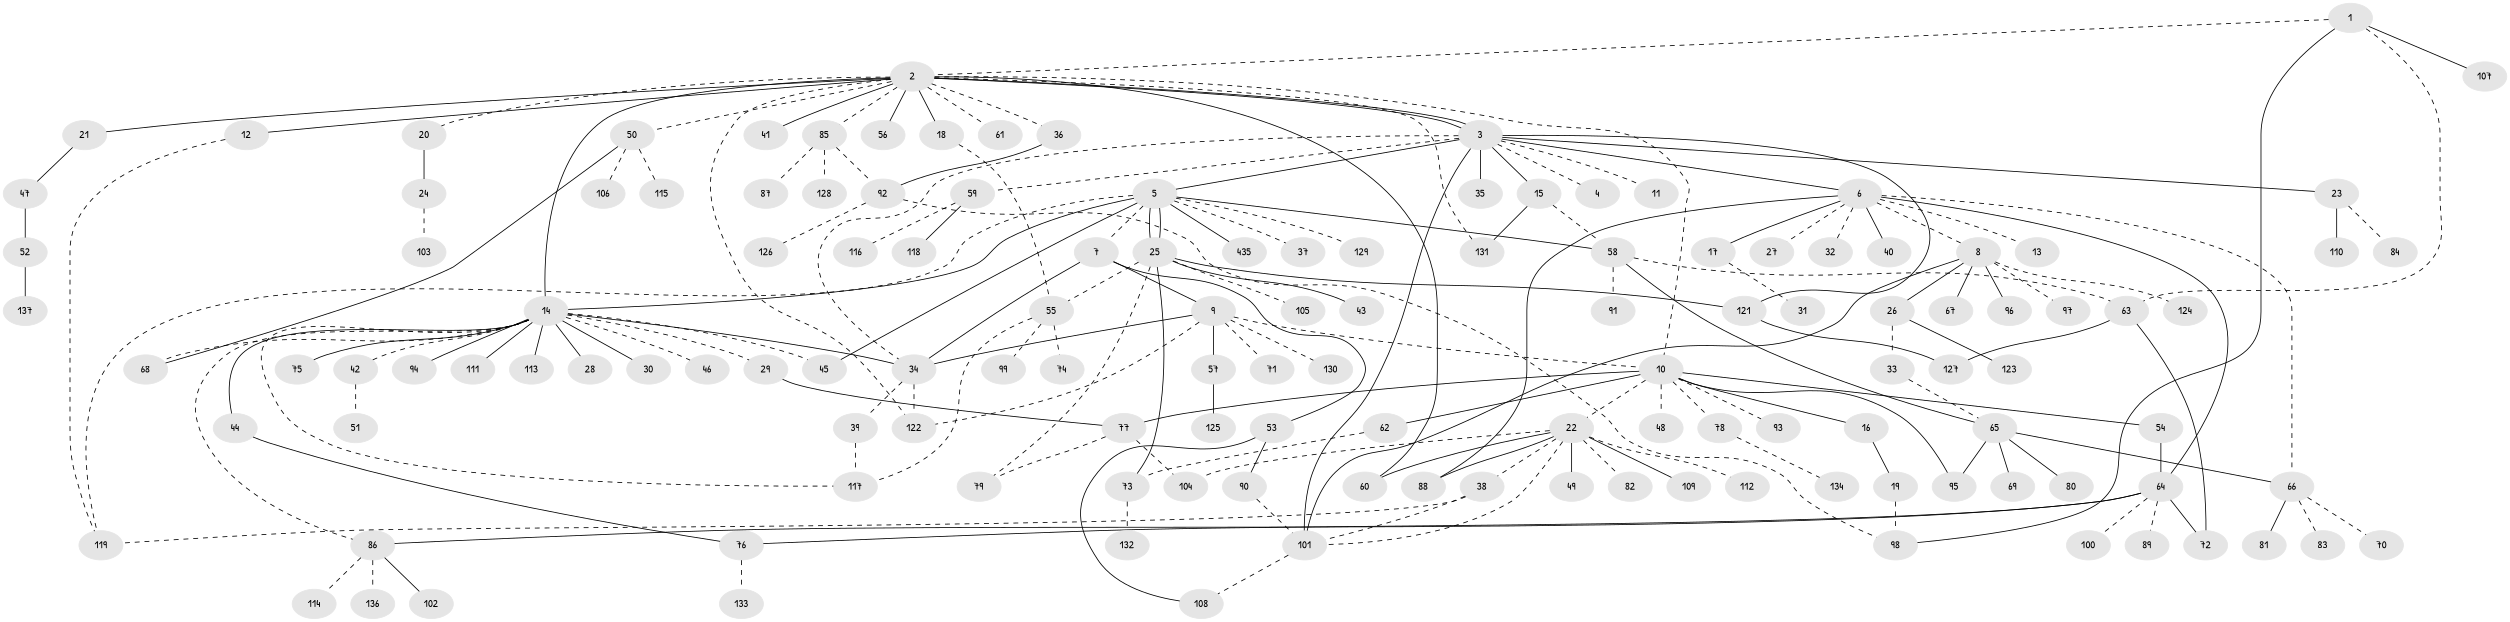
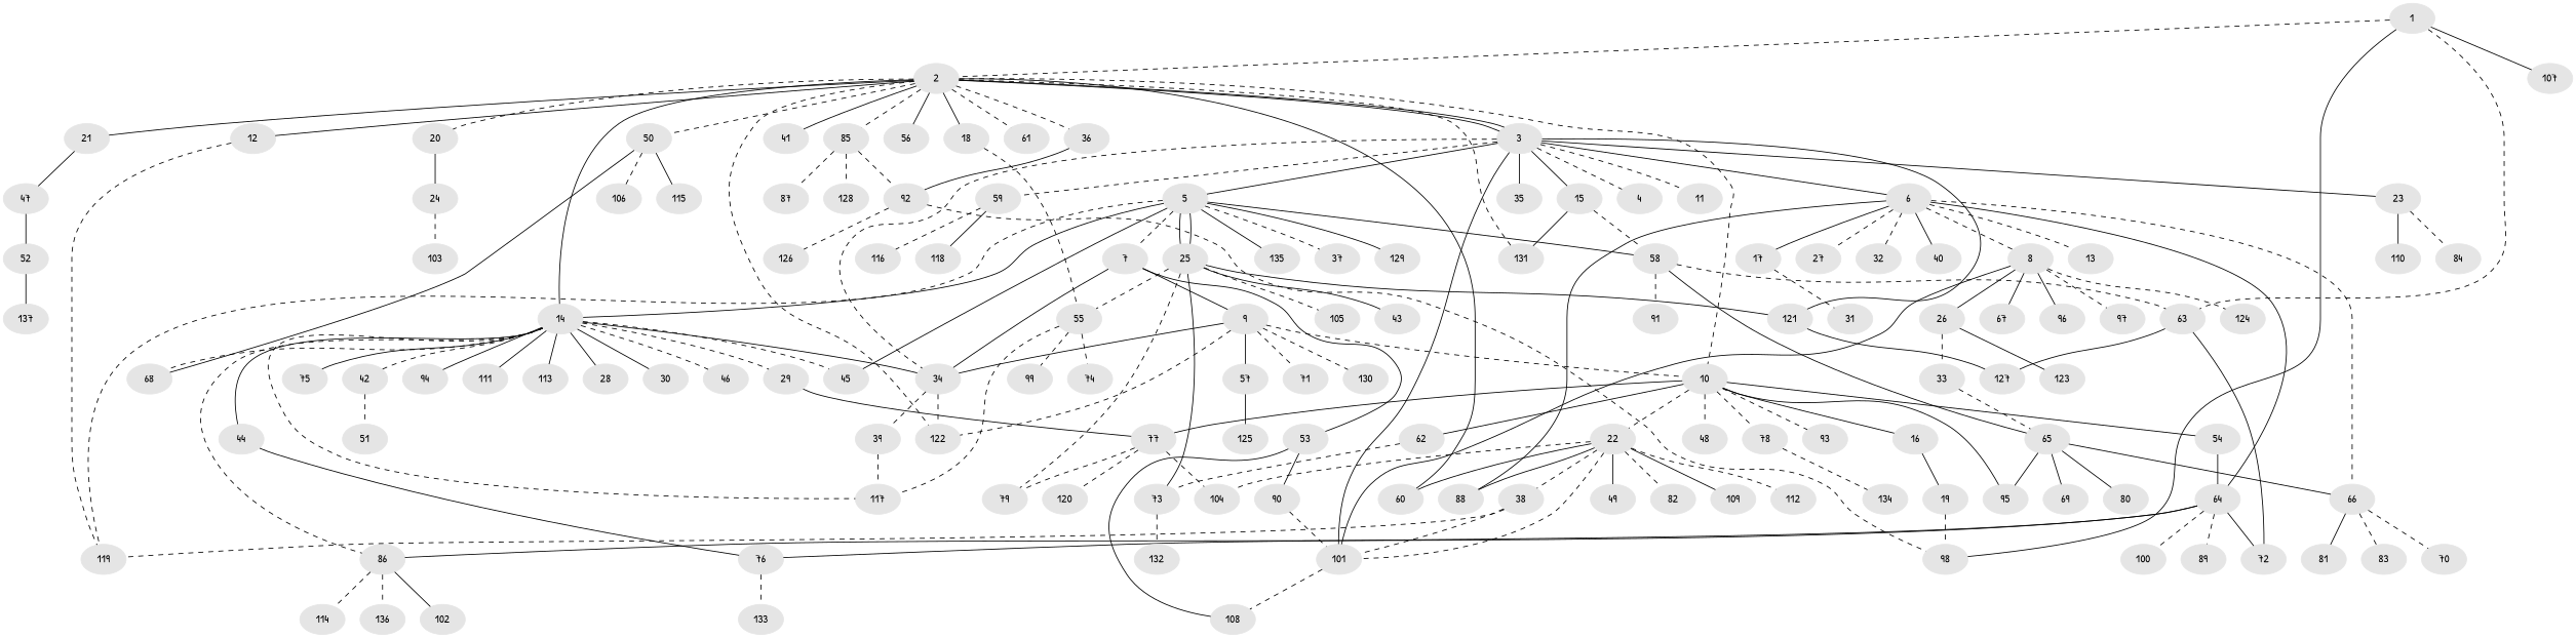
  graph {
    fontname="Patrick Hand"
    node [color=gray90 fontname="Patrick Hand" style=filled]
    edge [fontname="Patrick Hand" style=dashed]
    1
    2
    63
    98
    107
    3
    10
    12
    14
    18
    20
    21
    36
    41
    50
    56
    60
    61
    85
    122
    131
    72
    127
    4
    5
    6
    11
    15
    23
    34
    35
    59
    101
    121
    16
    22
    48
    54
    62
    77
    78
    93
    95
    119
    45
    28
    29
    30
    42
    44
    46
    68
    75
    86
    94
    111
    113
    117
    55
    24
    47
    92
    106
    115
    87
    128
    7
    25
    37
    58
    129
-   135 [label=435]
+   135
    8
    13
    17
    27
    32
    40
    64
    66
    88
    84
    110
    39
    116
    118
    108
    9
    53
    43
    73
    79
    105
    65
    91
    26
    67
    96
    97
    124
    31
    76
    89
    100
    70
    81
    83
    57
    71
    130
    90
    33
    123
    125
    19
    38
    49
    82
    104
    109
    112
+   120
    134
    51
    102
    114
    136
    74
    99
    103
    52
    132
    69
    80
    126
    133
    137
    1 -- 2
    1 -- 63
    1 -- 98 [style=solid]
    1 -- 107 [style=solid]
    2 -- 3 [style=solid]
    2 -- 3 [style=solid]
    2 -- 10
    2 -- 12 [style=solid]
    2 -- 14 [style=solid]
    2 -- 18 [style=solid]
    2 -- 20
    2 -- 21 [style=solid]
    2 -- 36
    2 -- 41 [style=solid]
    2 -- 50
    2 -- 56 [style=solid]
    2 -- 60 [style=solid]
    2 -- 61
    2 -- 85
    2 -- 122
    2 -- 131
    63 -- 72 [style=solid]
    63 -- 127 [style=solid]
    3 -- 4
    3 -- 5 [style=solid]
    3 -- 6 [style=solid]
    3 -- 11
    3 -- 15 [style=solid]
    3 -- 23 [style=solid]
    3 -- 34
    3 -- 35 [style=solid]
    3 -- 59
    3 -- 101 [style=solid]
    3 -- 121 [style=solid]
    10 -- 16 [style=solid]
    10 -- 22
    10 -- 48
    10 -- 54 [style=solid]
    10 -- 62 [style=solid]
    10 -- 77 [style=solid]
    10 -- 78
    10 -- 93
    10 -- 95 [style=solid]
    12 -- 119
    14 -- 34 [style=solid]
    14 -- 45
    14 -- 28 [style=solid]
    14 -- 29
    14 -- 30 [style=solid]
    14 -- 42
    14 -- 44 [style=solid]
    14 -- 46
    14 -- 68
    14 -- 75 [style=solid]
    14 -- 86
    14 -- 94 [style=solid]
    14 -- 111 [style=solid]
    14 -- 113 [style=solid]
    14 -- 117
    18 -- 55
    20 -- 24 [style=solid]
    21 -- 47 [style=solid]
    36 -- 92 [style=solid]
    50 -- 68 [style=solid]
    50 -- 106
-   50 -- 115
+   50 -- 115 [style=solid]
    85 -- 92
    85 -- 87
    85 -- 128
    5 -- 14 [style=solid]
    5 -- 119
    5 -- 45 [style=solid]
    5 -- 7
    5 -- 25 [style=solid]
    5 -- 25 [style=solid]
    5 -- 37
    5 -- 58 [style=solid]
-   5 -- 129
+   5 -- 129 [style=solid]
    5 -- 135 [style=solid]
    6 -- 8
    6 -- 13
    6 -- 17 [style=solid]
    6 -- 27
    6 -- 32
    6 -- 40 [style=solid]
    6 -- 64 [style=solid]
    6 -- 66
    6 -- 88 [style=solid]
    15 -- 131 [style=solid]
    15 -- 58
    23 -- 84
    23 -- 110 [style=solid]
    34 -- 122
    34 -- 39
    59 -- 116
    59 -- 118 [style=solid]
    101 -- 108
    121 -- 127 [style=solid]
    16 -- 19 [style=solid]
    22 -- 60 [style=solid]
    22 -- 101
    22 -- 88 [style=solid]
    22 -- 38
    22 -- 49 [style=solid]
    22 -- 82
    22 -- 104
    22 -- 109 [style=solid]
    22 -- 112
    54 -- 64 [style=solid]
    62 -- 73
    77 -- 79
    77 -- 104
+   77 -- 120
    78 -- 134
    29 -- 77 [style=solid]
    42 -- 51
    44 -- 76 [style=solid]
    86 -- 102 [style=solid]
    86 -- 114
    86 -- 136
    55 -- 117
    55 -- 74
    55 -- 99
    24 -- 103
    47 -- 52 [style=solid]
    92 -- 98
    92 -- 126
    7 -- 34 [style=solid]
    7 -- 9 [style=solid]
    7 -- 53 [style=solid]
    25 -- 121 [style=solid]
    25 -- 55
    25 -- 43 [style=solid]
    25 -- 73 [style=solid]
    25 -- 79
    25 -- 105
    58 -- 63
    58 -- 65 [style=solid]
    58 -- 91
    8 -- 101 [style=solid]
    8 -- 26 [style=solid]
    8 -- 67 [style=solid]
    8 -- 96 [style=solid]
    8 -- 97
    8 -- 124
    17 -- 31
    64 -- 72 [style=solid]
    64 -- 86 [style=solid]
    64 -- 76 [style=solid]
    64 -- 89
    64 -- 100
    66 -- 70
    66 -- 81 [style=solid]
    66 -- 83
    39 -- 117
    9 -- 10
    9 -- 122
    9 -- 34 [style=solid]
    9 -- 57 [style=solid]
    9 -- 71
    9 -- 130
    53 -- 108 [style=solid]
    53 -- 90 [style=solid]
    73 -- 132
    65 -- 95 [style=solid]
    65 -- 66 [style=solid]
    65 -- 69 [style=solid]
    65 -- 80 [style=solid]
    26 -- 33
    26 -- 123 [style=solid]
    76 -- 133
    57 -- 125 [style=solid]
    90 -- 101
    33 -- 65
    19 -- 98
    38 -- 101
    38 -- 119
    52 -- 137 [style=solid]
  }
